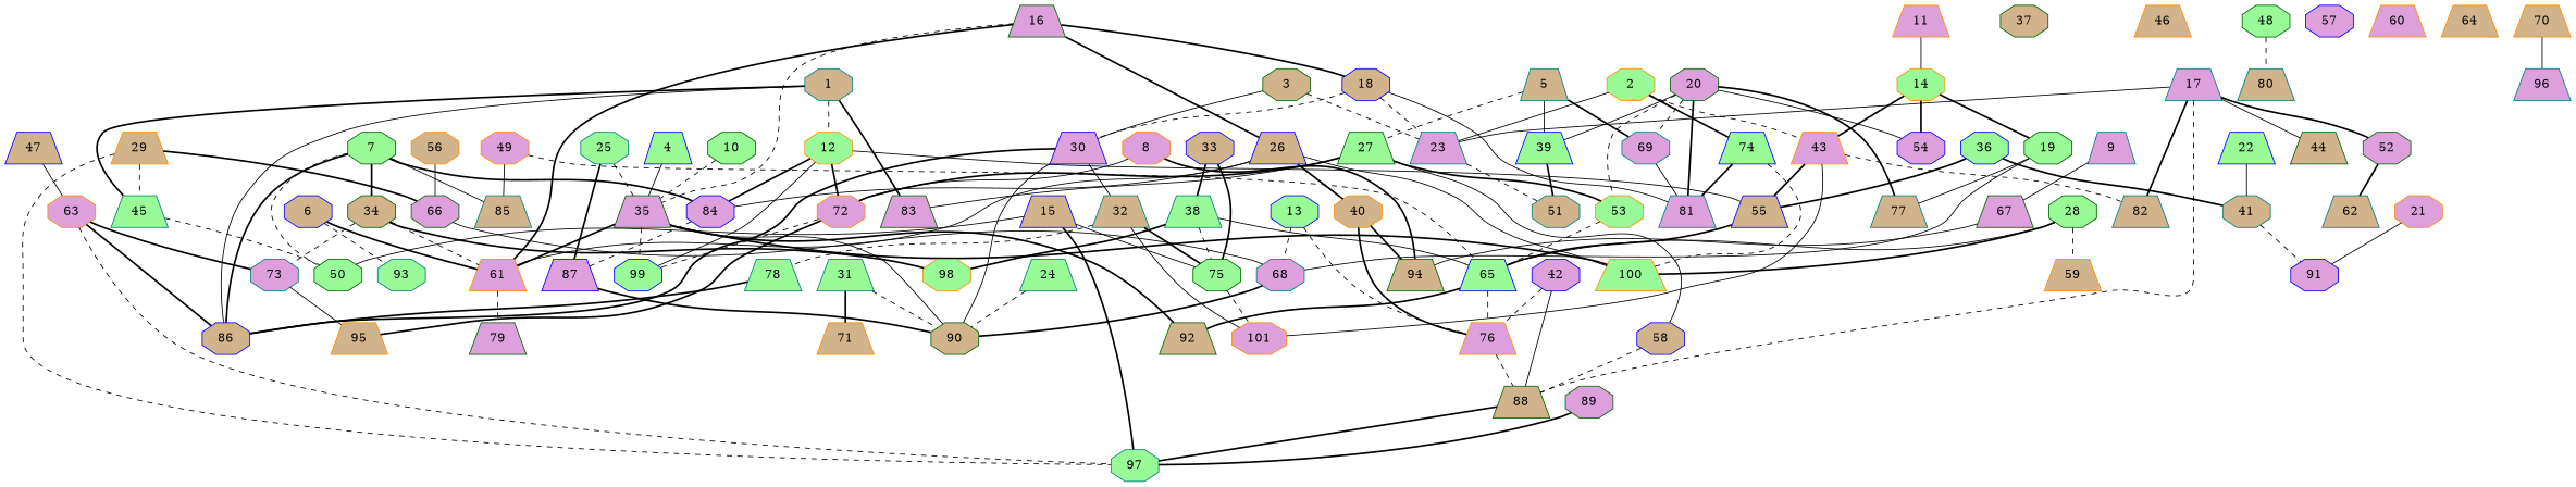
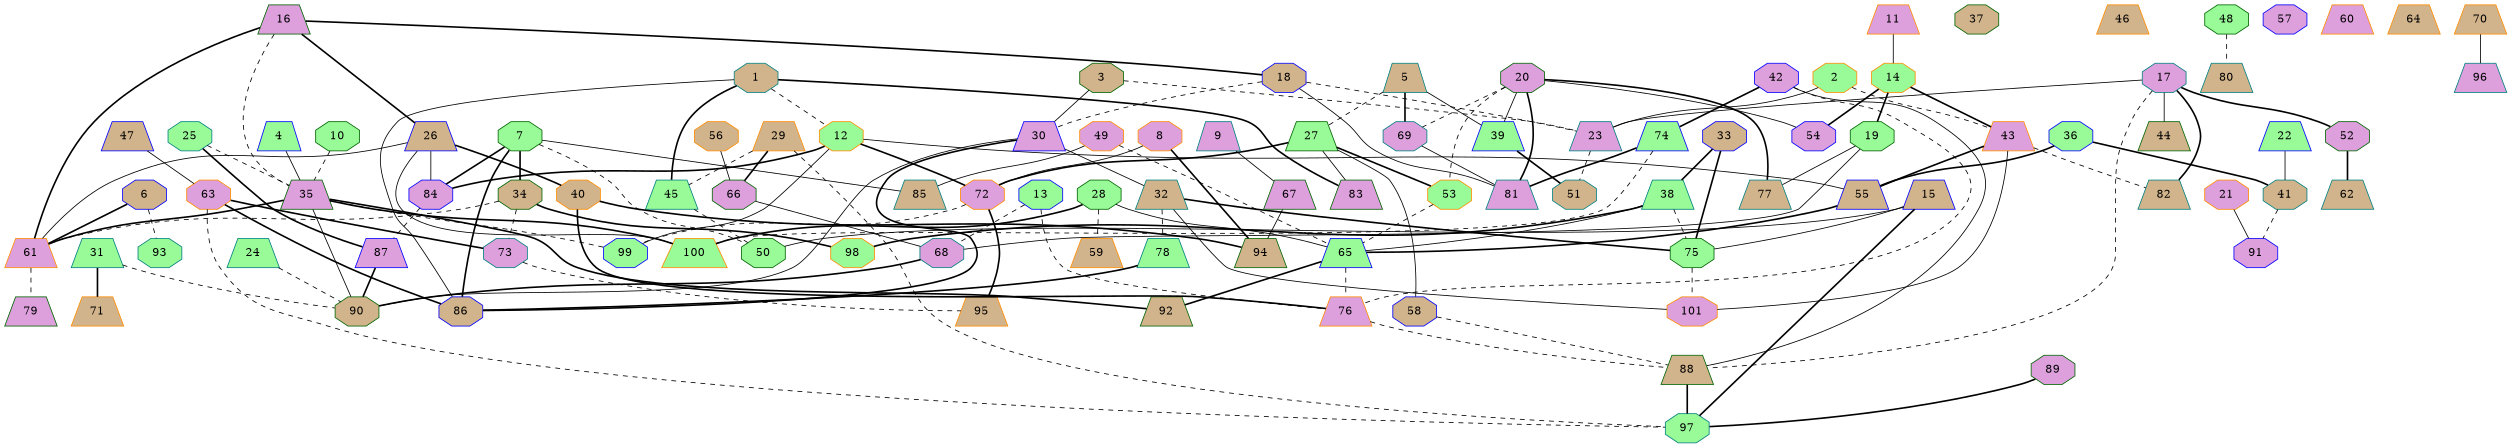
  graph {
    node [color=darkorange fillcolor=tan shape=trapezium style=filled]
    edge [style=bold]
    12 [fillcolor=palegreen shape=octagon]
    1 [color=teal shape=octagon]
    45 [color=teal fillcolor=palegreen]
    83 [color=darkgreen fillcolor=plum]
    86 [color=blue shape=octagon]
    84 [color=blue fillcolor=plum shape=octagon]
    72 [fillcolor=plum shape=octagon]
    55 [color=blue]
    99 [color=blue fillcolor=palegreen shape=octagon]
    50 [color=darkgreen fillcolor=palegreen shape=octagon]
    2 [fillcolor=palegreen shape=octagon]
    23 [color=teal fillcolor=plum]
    43 [fillcolor=plum]
    51 [color=teal shape=octagon]
    82 [color=teal]
    101 [fillcolor=plum shape=octagon]
    3 [color=darkgreen shape=octagon]
    30 [color=blue fillcolor=plum]
    90 [color=darkgreen shape=octagon]
    32 [color=teal]
    4 [color=blue fillcolor=palegreen]
    35 [color=darkgreen fillcolor=plum]
    61 [fillcolor=plum]
    100 [fillcolor=palegreen]
    92 [color=darkgreen]
    5 [color=teal]
    27 [color=darkgreen fillcolor=palegreen]
    39 [color=blue fillcolor=palegreen]
    69 [color=teal fillcolor=plum shape=octagon]
    53 [fillcolor=palegreen shape=octagon]
    58 [color=blue shape=octagon]
    81 [color=teal fillcolor=plum]
    6 [color=blue shape=octagon]
    93 [color=teal fillcolor=palegreen shape=octagon]
    79 [color=darkgreen fillcolor=plum]
    7 [color=darkgreen fillcolor=palegreen shape=octagon]
    34 [color=darkgreen shape=octagon]
    85 [color=teal]
    73 [color=teal fillcolor=plum shape=octagon]
    98 [fillcolor=palegreen shape=octagon]
    87 [color=blue fillcolor=plum]
    8 [fillcolor=plum shape=octagon]
    94 [color=darkgreen]
    95
    9 [color=teal fillcolor=plum]
    67 [color=darkgreen fillcolor=plum]
    10 [color=darkgreen fillcolor=palegreen shape=octagon]
    11 [fillcolor=plum]
    14 [fillcolor=palegreen shape=octagon]
    19 [color=darkgreen fillcolor=palegreen shape=octagon]
    54 [color=blue fillcolor=plum shape=octagon]
    65 [color=blue fillcolor=palegreen]
    13 [color=blue fillcolor=palegreen shape=octagon]
    68 [color=teal fillcolor=plum shape=octagon]
    76 [fillcolor=plum]
    88 [color=darkgreen]
    77 [color=teal]
    15 [color=blue]
    75 [color=darkgreen fillcolor=palegreen shape=octagon]
    97 [color=teal fillcolor=palegreen shape=octagon]
    16 [color=darkgreen fillcolor=plum]
    18 [color=blue shape=octagon]
    26 [color=blue]
    40 [shape=octagon]
-   17 [color=teal fillcolor=plum]
+   17 [color=teal fillcolor=plum shape=octagon]
    44 [color=darkgreen]
    52 [color=darkgreen fillcolor=plum shape=octagon]
    62 [color=teal]
    20 [color=darkgreen fillcolor=plum shape=octagon]
    21 [fillcolor=plum shape=octagon]
    91 [color=blue fillcolor=plum shape=octagon]
    22 [color=blue fillcolor=palegreen]
    41 [color=teal shape=octagon]
    24 [color=teal fillcolor=palegreen]
    25 [color=teal fillcolor=palegreen shape=octagon]
    28 [color=darkgreen fillcolor=palegreen shape=octagon]
    59
    29
    66 [color=darkgreen fillcolor=plum shape=octagon]
    78 [color=teal fillcolor=palegreen]
    31 [color=teal fillcolor=palegreen]
    71
    33 [color=blue shape=octagon]
    38 [color=teal fillcolor=palegreen]
    36 [color=blue fillcolor=palegreen shape=octagon]
    37 [color=darkgreen shape=octagon]
    42 [color=blue fillcolor=plum shape=octagon]
    74 [color=blue fillcolor=palegreen]
    46
    47 [color=blue]
    63 [fillcolor=plum shape=octagon]
    48 [color=darkgreen fillcolor=palegreen shape=octagon]
    80 [color=teal]
    49 [fillcolor=plum shape=octagon]
    56 [shape=octagon]
    57 [color=blue fillcolor=plum shape=octagon]
    60 [fillcolor=plum]
    64
    70
    96 [color=teal fillcolor=plum]
    89 [color=darkgreen fillcolor=plum shape=octagon]
    12 -- 84
    12 -- 72
    12 -- 55 [style=solid]
    12 -- 99 [style=solid]
    1 -- 12 [style=dashed]
    1 -- 45
    1 -- 83
    1 -- 86 [style=solid]
    45 -- 50 [style=dashed]
    84 -- 87 [style=dashed]
    72 -- 99 [style=dashed]
    72 -- 95
    55 -- 65
    2 -- 23 [style=solid]
    2 -- 43 [style=dashed]
    23 -- 51 [style=dashed]
    43 -- 55
    43 -- 82 [style=dashed]
    43 -- 101 [style=solid]
    3 -- 23 [style=dashed]
    3 -- 30 [style=solid]
    30 -- 86
    30 -- 90 [style=solid]
    30 -- 32 [style=solid]
    32 -- 101 [style=solid]
    32 -- 75
    32 -- 78 [style=dashed]
    4 -- 35 [style=solid]
    35 -- 99 [style=dashed]
    35 -- 90 [style=solid]
    35 -- 61
    35 -- 100
    35 -- 92
    61 -- 79 [style=dashed]
    5 -- 27 [style=dashed]
    5 -- 39 [style=solid]
    5 -- 69
    27 -- 83 [style=solid]
    27 -- 72
    27 -- 53
    27 -- 58 [style=solid]
    39 -- 51
    69 -- 81 [style=solid]
    53 -- 65 [style=dashed]
    58 -- 88 [style=dashed]
    6 -- 61
    6 -- 93 [style=dashed]
    7 -- 86
    7 -- 84
    7 -- 50 [style=dashed]
    7 -- 34
    7 -- 85 [style=solid]
    34 -- 61 [style=dashed]
    34 -- 73 [style=dashed]
    34 -- 98
-   73 -- 95 [style=solid]
+   73 -- 95 [style=dashed]
    87 -- 90
    8 -- 72 [style=solid]
    8 -- 94
    9 -- 67 [style=solid]
    67 -- 94 [style=solid]
    10 -- 35 [style=dashed]
    11 -- 14 [style=solid]
    14 -- 43
    14 -- 19
    14 -- 54
    19 -- 68 [style=solid]
    19 -- 77 [style=solid]
    65 -- 92
    65 -- 76 [style=dashed]
    13 -- 68 [style=dashed]
    13 -- 76 [style=dashed]
    68 -- 90
    76 -- 88 [style=dashed]
    88 -- 97
    15 -- 50 [style=solid]
    15 -- 75 [style=solid]
    15 -- 97
    75 -- 101 [style=dashed]
    16 -- 35 [style=dashed]
    16 -- 61
    16 -- 18
    16 -- 26
    18 -- 23 [style=dashed]
    18 -- 30 [style=dashed]
    18 -- 81 [style=solid]
    26 -- 84 [style=solid]
    26 -- 61 [style=solid]
    26 -- 100 [style=solid]
    26 -- 40
    40 -- 94
    40 -- 76
    17 -- 23 [style=solid]
    17 -- 82
    17 -- 88 [style=dashed]
    17 -- 44 [style=solid]
    17 -- 52
    52 -- 62
    20 -- 39 [style=solid]
    20 -- 69 [style=dashed]
    20 -- 53 [style=dashed]
    20 -- 81
    20 -- 54 [style=solid]
    20 -- 77
    21 -- 91 [style=solid]
    22 -- 41 [style=solid]
    41 -- 91 [style=dashed]
    24 -- 90 [style=dashed]
    25 -- 35 [style=dashed]
    25 -- 87
    28 -- 100
    28 -- 65 [style=solid]
    28 -- 59 [style=dashed]
    29 -- 45 [style=dashed]
    29 -- 97 [style=dashed]
    29 -- 66
    66 -- 68 [style=solid]
    78 -- 86
    31 -- 90 [style=dashed]
    31 -- 71
    33 -- 75
    33 -- 38
    38 -- 98
    38 -- 65 [style=solid]
    38 -- 75 [style=dashed]
    36 -- 55
    36 -- 41
    42 -- 76 [style=dashed]
    42 -- 88 [style=solid]
-   2 -- 74
+   42 -- 74
    74 -- 100 [style=dashed]
    74 -- 81
    47 -- 63 [style=solid]
    63 -- 86
    63 -- 73
    63 -- 97 [style=dashed]
    48 -- 80 [style=dashed]
    49 -- 85 [style=solid]
    49 -- 65 [style=dashed]
    56 -- 66 [style=solid]
    70 -- 96 [style=solid]
    89 -- 97
  }
